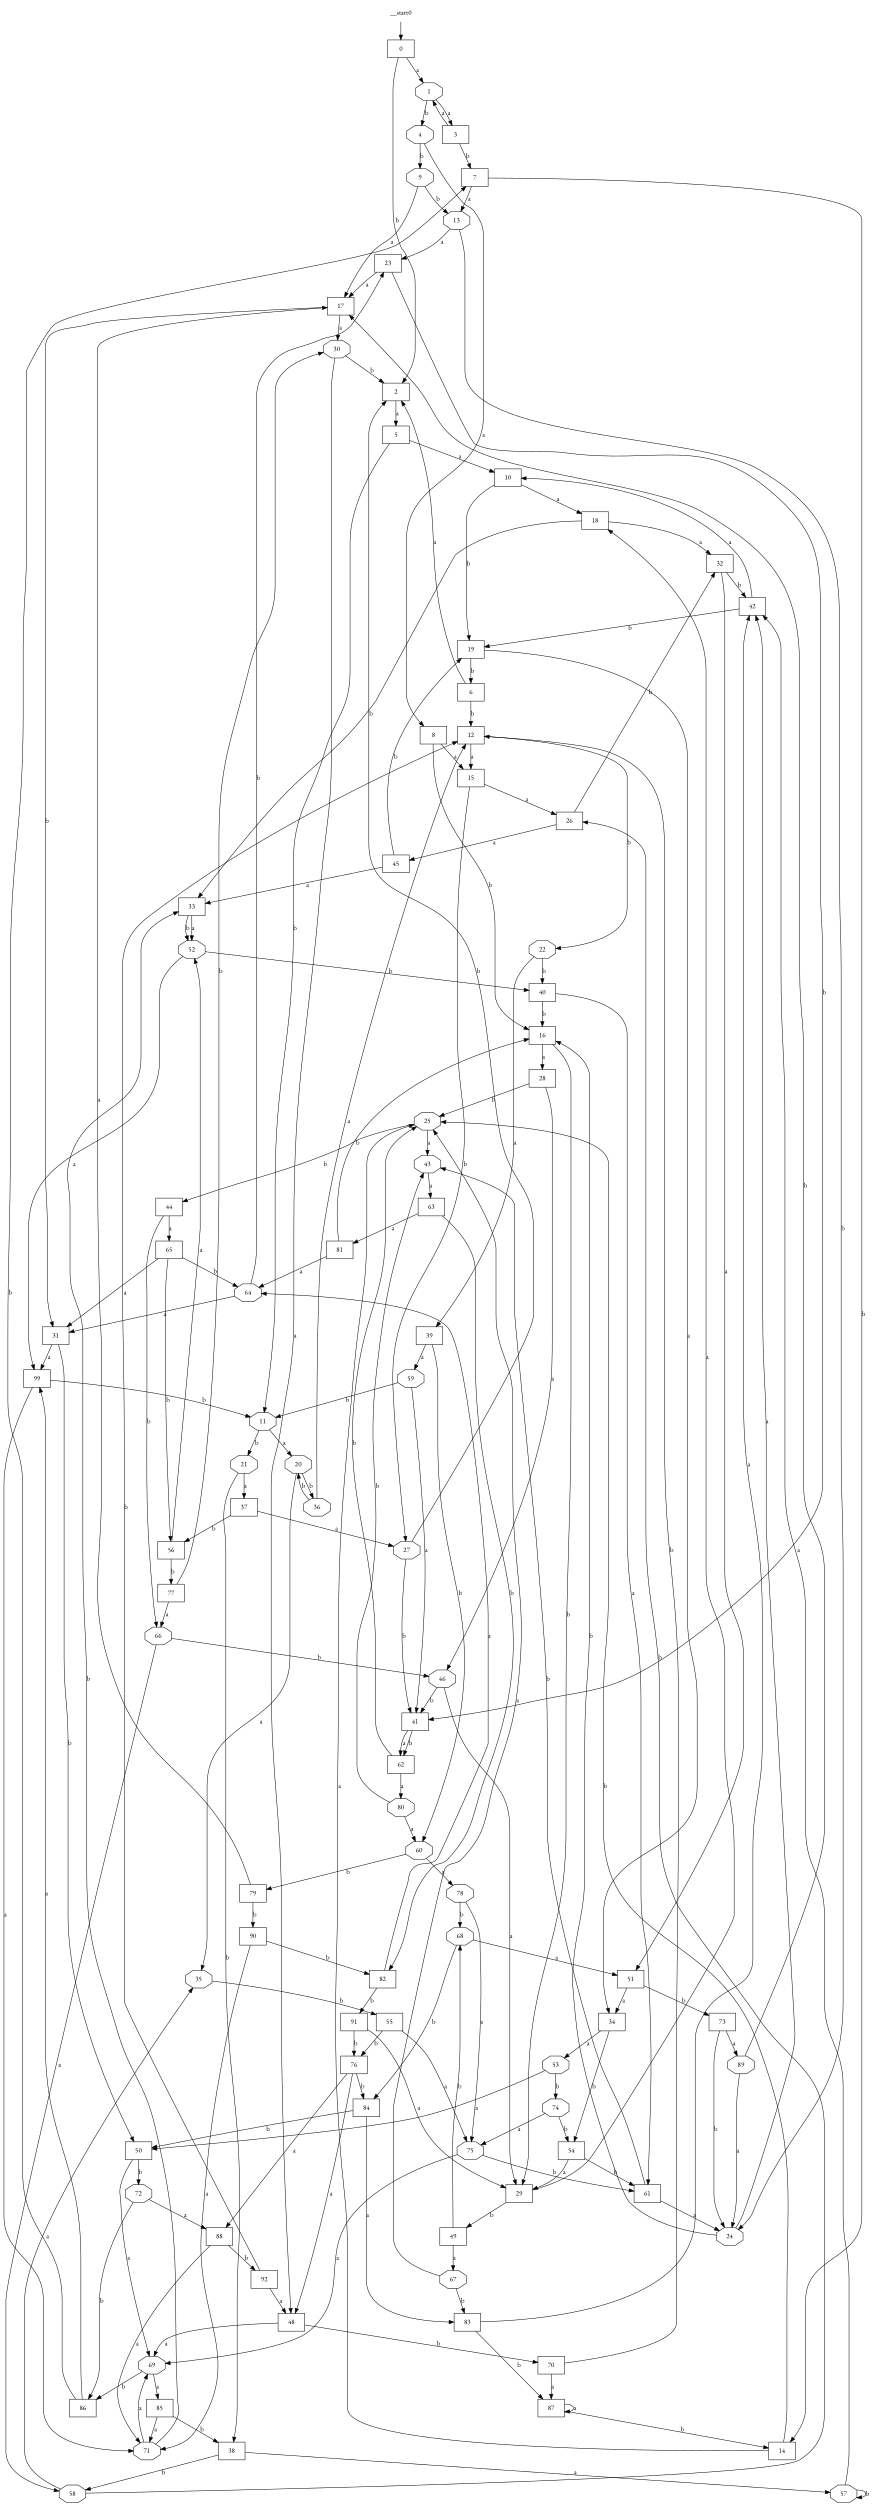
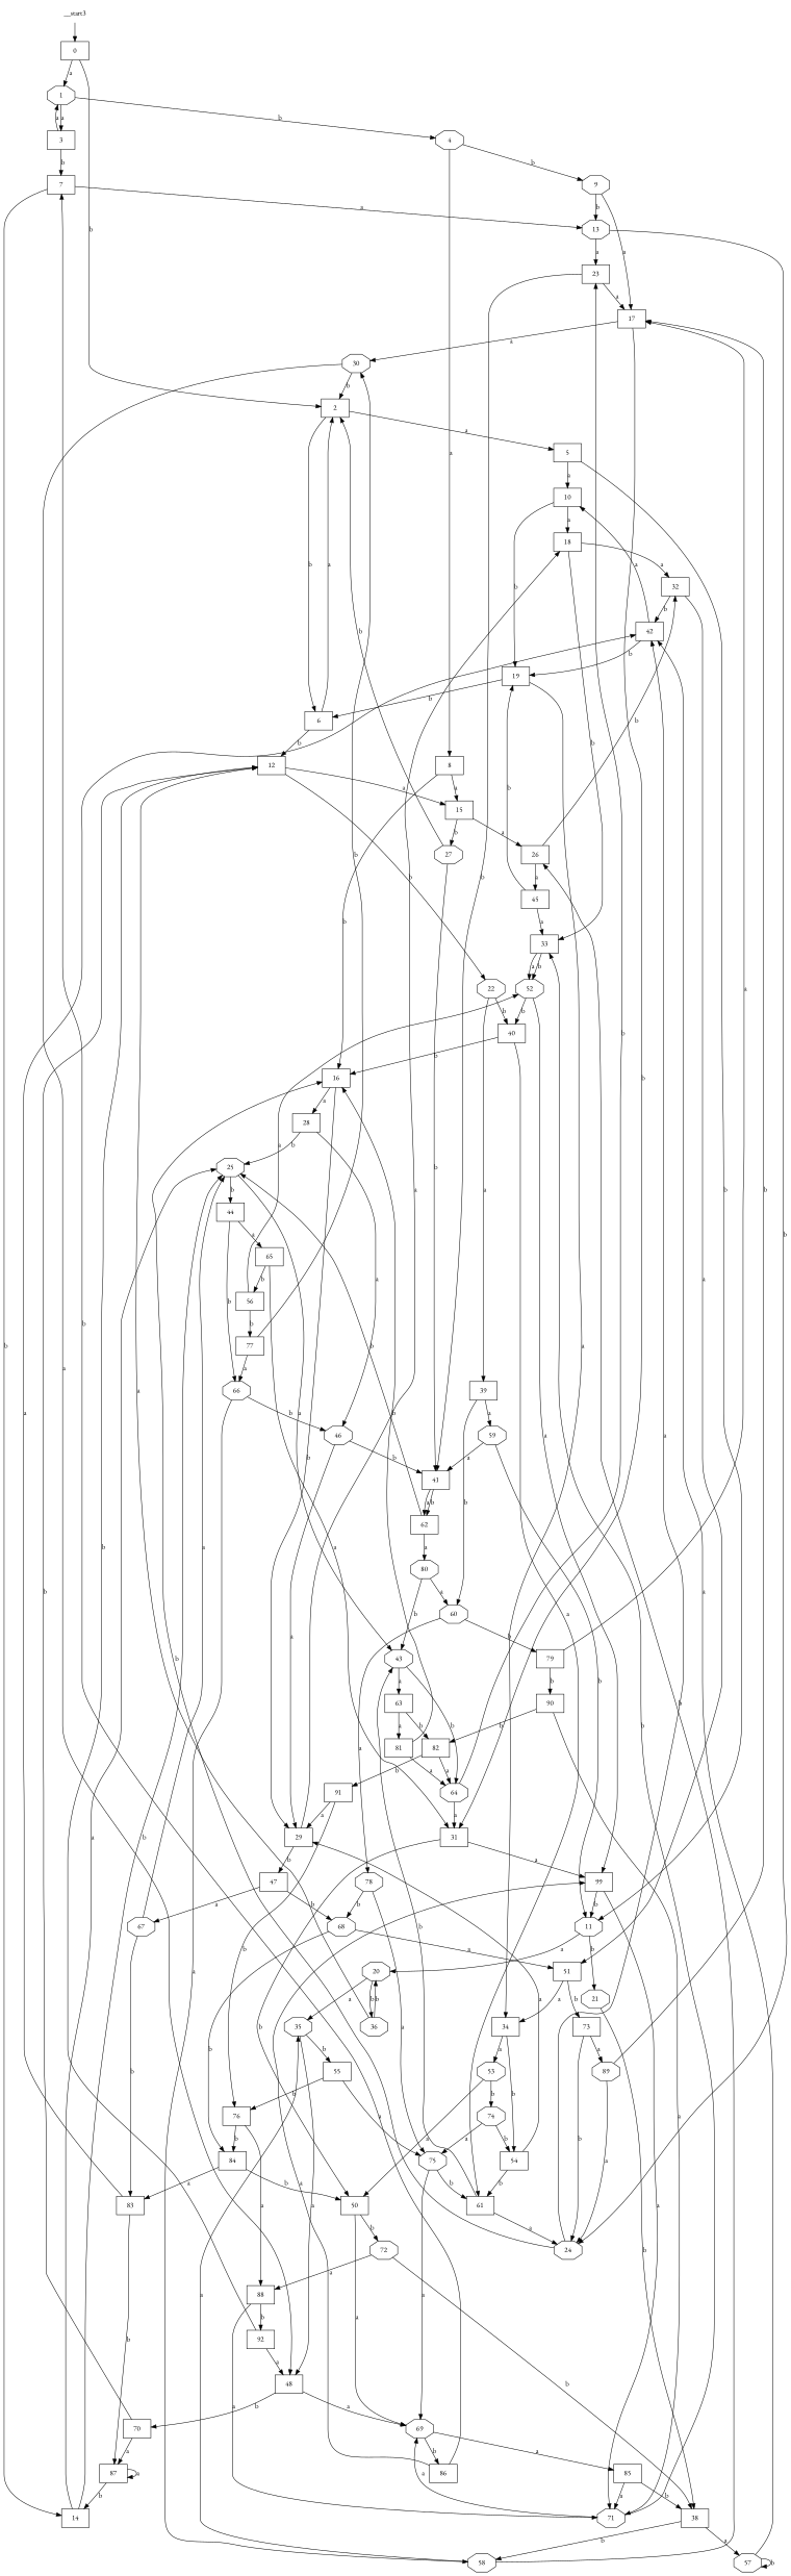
  digraph {
    fontname="EB Garamond"
    node [fontname="EB Garamond" shape=box]
    edge [fontname="EB Garamond"]
-   __start0 [shape=none]
+   __start0 [shape=none label=__start3]
    0
    1 [shape=octagon]
    2
    3
    4 [shape=octagon]
    5
    6
    7
    8
    9 [shape=octagon]
    10
    11 [shape=octagon]
    12
    13 [shape=octagon]
    14
    15
    16
    17
    18
    19
    20 [shape=octagon]
    21 [shape=octagon]
    22 [shape=octagon]
    23
    24 [shape=octagon]
    25 [shape=octagon]
    26
    27 [shape=octagon]
    28
    29
    30 [shape=octagon]
    31
    32
    33
    34
    35 [shape=octagon]
    36 [shape=octagon]
-   37
    38
    39
    40
    41
    42
    43 [shape=octagon]
    44
    45
    46 [shape=octagon]
-   47 [label=49]
+   47
    48
    n51 [label=99]
    50
    51
    52 [shape=octagon]
    53 [shape=octagon]
    54
    55
    56
    57 [shape=octagon]
    58 [shape=octagon]
    59 [shape=octagon]
    60 [shape=octagon]
    61
    62
    63
    64 [shape=octagon]
    65
    66 [shape=octagon]
    67 [shape=octagon]
    68 [shape=octagon]
    69 [shape=octagon]
    70
    71 [shape=octagon]
    72 [shape=octagon]
    73
    74 [shape=octagon]
    75 [shape=octagon]
    76
    77
    78 [shape=octagon]
    79
    80 [shape=octagon]
    81
    82
    83
    84
    85
    86
    87
    88
    89 [shape=octagon]
    90
    91
    92
    __start0 -> 0
    0 -> 1 [label=a]
    0 -> 2 [label=b]
    1 -> 3 [label=a]
    1 -> 4 [label=b]
    2 -> 5 [label=a]
+   2 -> 6 [label=b]
    3 -> 1 [label=a]
    3 -> 7 [label=b]
    4 -> 8 [label=a]
    4 -> 9 [label=b]
    5 -> 10 [label=a]
    5 -> 11 [label=b]
    6 -> 2 [label=a]
    6 -> 12 [label=b]
    7 -> 13 [label=a]
    7 -> 14 [label=b]
    8 -> 15 [label=a]
    8 -> 16 [label=b]
    9 -> 13 [label=b]
    9 -> 17 [label=a]
    10 -> 18 [label=a]
    10 -> 19 [label=b]
    11 -> 20 [label=a]
    11 -> 21 [label=b]
    12 -> 15 [label=a]
    12 -> 22 [label=b]
    13 -> 23 [label=a]
    13 -> 24 [label=b]
    14 -> 25 [label=a]
    14 -> 25 [label=b]
    15 -> 26 [label=a]
    15 -> 27 [label=b]
    16 -> 28 [label=a]
    16 -> 29 [label=b]
    17 -> 30 [label=a]
    17 -> 31 [label=b]
    18 -> 32 [label=a]
    18 -> 33 [label=b]
    19 -> 6 [label=b]
    19 -> 34 [label=a]
    20 -> 35 [label=a]
    20 -> 36 [label=b]
-   21 -> 37 [label=a]
    21 -> 38 [label=b]
    22 -> 39 [label=a]
    22 -> 40 [label=b]
    23 -> 17 [label=a]
    23 -> 41 [label=b]
    24 -> 16 [label=b]
    24 -> 42 [label=a]
    25 -> 43 [label=a]
    25 -> 44 [label=b]
    26 -> 32 [label=b]
    26 -> 45 [label=a]
    27 -> 2 [label=b]
    27 -> 41 [label=b]
    28 -> 25 [label=b]
    28 -> 46 [label=a]
    29 -> 18 [label=a]
    29 -> 47 [label=b]
    30 -> 2 [label=b]
    30 -> 48 [label=a]
    31 -> n51 [label=a]
    31 -> 50 [label=b]
    32 -> 42 [label=b]
    32 -> 51 [label=a]
    33 -> 52 [label=a]
    33 -> 52 [label=b]
    34 -> 53 [label=a]
    34 -> 54 [label=b]
-   76 -> 48 [label=a]
+   35 -> 48 [label=a]
    35 -> 55 [label=b]
    36 -> 12 [label=a]
    36 -> 20 [label=b]
-   37 -> 27 [label=a]
-   37 -> 56 [label=b]
    38 -> 57 [label=a]
    38 -> 58 [label=b]
    39 -> 59 [label=a]
    39 -> 60 [label=b]
    40 -> 16 [label=b]
    40 -> 61 [label=a]
    41 -> 62 [label=a]
    41 -> 62 [label=b]
    42 -> 10 [label=a]
    42 -> 19 [label=b]
    43 -> 63 [label=a]
-   65 -> 64 [label=b]
+   43 -> 64 [label=b]
    44 -> 65 [label=a]
    44 -> 66 [label=b]
    45 -> 19 [label=b]
    45 -> 33 [label=a]
    46 -> 29 [label=a]
    46 -> 41 [label=b]
    47 -> 67 [label=a]
    47 -> 68 [label=b]
    48 -> 69 [label=a]
    48 -> 70 [label=b]
    n51 -> 11 [label=b]
    n51 -> 71 [label=a]
    50 -> 69 [label=a]
    50 -> 72 [label=b]
    51 -> 34 [label=a]
    51 -> 73 [label=b]
    52 -> 40 [label=b]
    52 -> n51 [label=a]
    53 -> 50 [label=a]
    53 -> 74 [label=b]
    54 -> 29 [label=a]
    54 -> 61 [label=b]
    55 -> 75 [label=a]
    55 -> 76 [label=b]
    56 -> 52 [label=a]
    56 -> 77 [label=b]
    57 -> 42 [label=a]
    57 -> 57 [label=b]
    58 -> 26 [label=b]
    58 -> 35 [label=a]
    59 -> 11 [label=b]
    59 -> 41 [label=a]
    60 -> 78 [label=a]
    60 -> 79 [label=b]
    61 -> 24 [label=a]
    61 -> 43 [label=b]
    62 -> 25 [label=b]
    62 -> 80 [label=a]
    63 -> 81 [label=a]
    63 -> 82 [label=b]
    64 -> 23 [label=b]
    64 -> 31 [label=a]
    65 -> 31 [label=a]
    65 -> 56 [label=b]
    66 -> 46 [label=b]
    66 -> 58 [label=a]
    67 -> 25 [label=a]
    67 -> 83 [label=b]
    68 -> 51 [label=a]
    68 -> 84 [label=b]
    69 -> 85 [label=a]
    69 -> 86 [label=b]
    70 -> 12 [label=b]
    70 -> 87 [label=a]
    71 -> 33 [label=b]
    71 -> 69 [label=a]
-   72 -> 86 [label=b]
+   72 -> 38 [label=b]
    72 -> 88 [label=a]
    73 -> 24 [label=b]
    73 -> 89 [label=a]
    74 -> 54 [label=b]
    74 -> 75 [label=a]
    75 -> 61 [label=b]
    75 -> 69 [label=a]
    76 -> 84 [label=b]
    76 -> 88 [label=a]
    77 -> 30 [label=b]
    77 -> 66 [label=a]
    78 -> 68 [label=b]
    78 -> 75 [label=a]
    79 -> 17 [label=a]
    79 -> 90 [label=b]
    80 -> 43 [label=b]
    80 -> 60 [label=a]
    81 -> 16 [label=b]
    81 -> 64 [label=a]
    82 -> 64 [label=a]
    82 -> 91 [label=b]
    83 -> 42 [label=a]
    83 -> 87 [label=b]
    84 -> 50 [label=b]
    84 -> 83 [label=a]
    85 -> 38 [label=b]
    85 -> 71 [label=a]
    86 -> 7 [label=b]
    86 -> n51 [label=a]
    87 -> 14 [label=b]
    87 -> 87 [label=a]
    88 -> 71 [label=a]
    88 -> 92 [label=b]
    89 -> 17 [label=b]
    89 -> 24 [label=a]
    90 -> 71 [label=a]
    90 -> 82 [label=b]
    91 -> 29 [label=a]
    91 -> 76 [label=b]
    92 -> 12 [label=b]
    92 -> 48 [label=a]
  }
